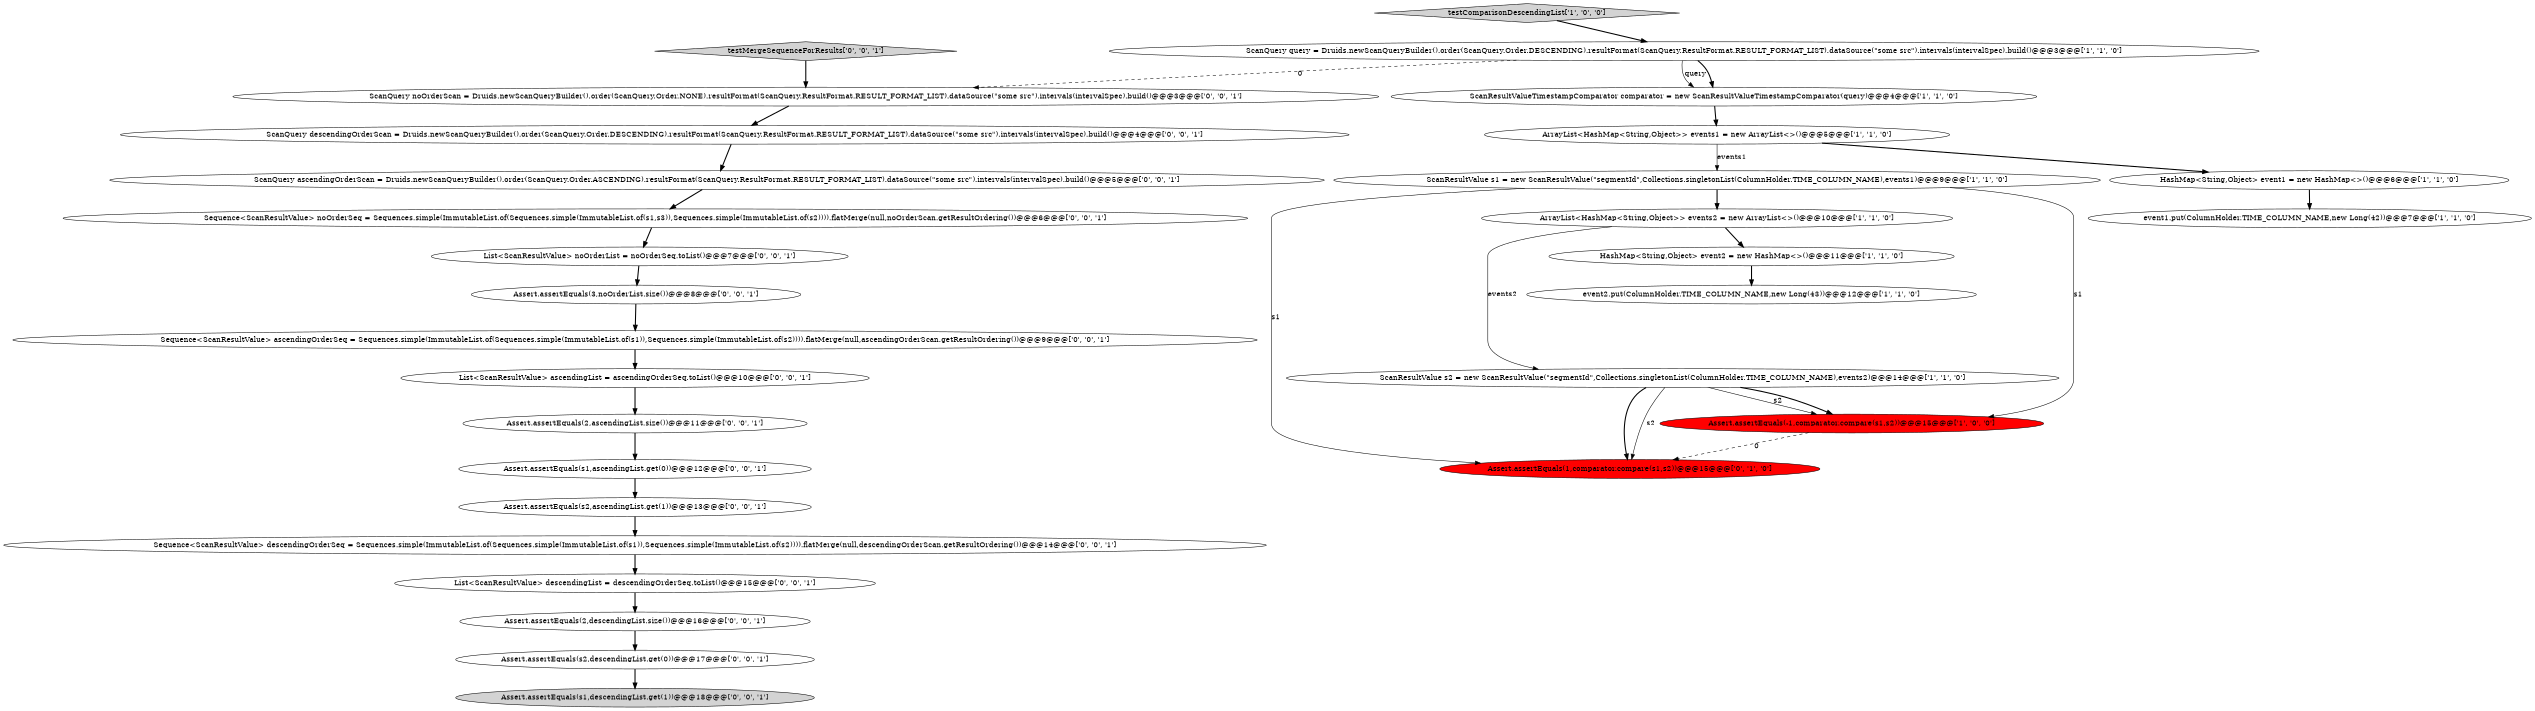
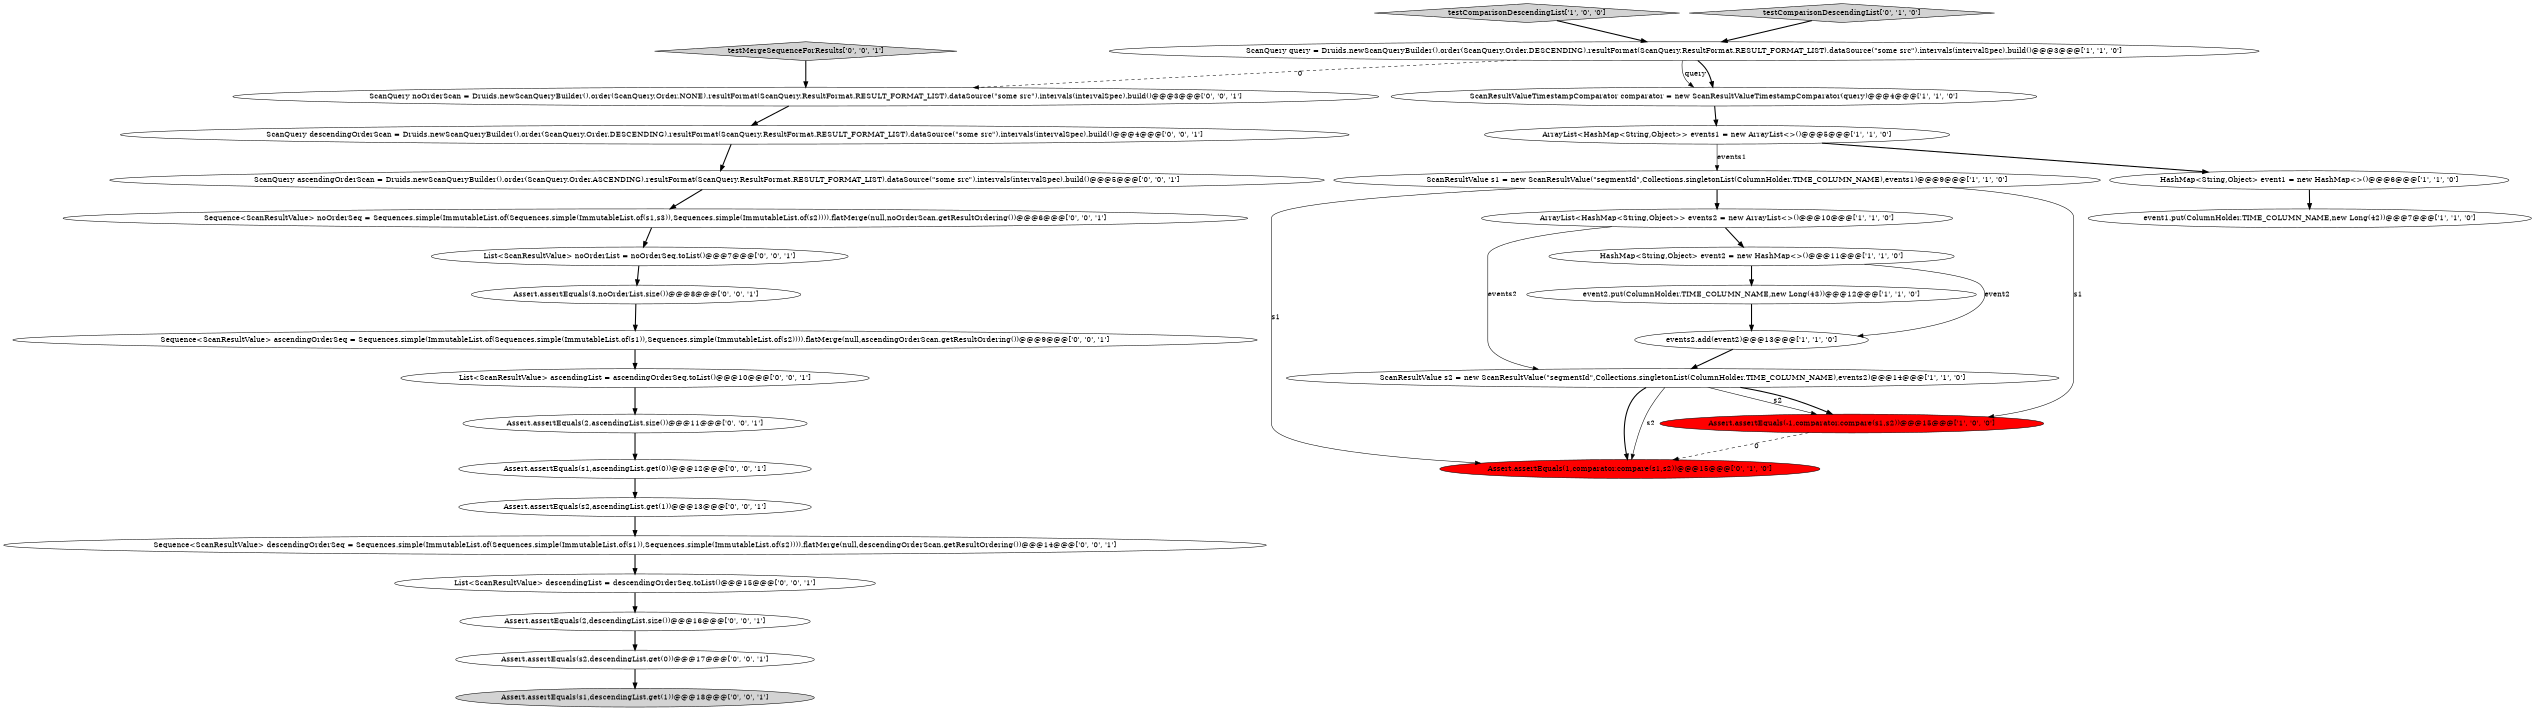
  digraph {
    node [fillcolor=white shape=ellipse style=filled]
    edge [style=bold]
    n1 [label="ScanResultValueTimestampComparator comparator = new ScanResultValueTimestampComparator(query)@@@4@@@['1', '1', '0']"]
    n2 [label="ArrayList<HashMap<String,Object>> events1 = new ArrayList<>()@@@5@@@['1', '1', '0']"]
    n3 [label="HashMap<String,Object> event1 = new HashMap<>()@@@6@@@['1', '1', '0']"]
    n4 [label="ScanResultValue s1 = new ScanResultValue(\"segmentId\",Collections.singletonList(ColumnHolder.TIME_COLUMN_NAME),events1)@@@9@@@['1', '1', '0']"]
    n5 [label="Assert.assertEquals(2,descendingList.size())@@@16@@@['0', '0', '1']"]
    n6 [label="Assert.assertEquals(s2,descendingList.get(0))@@@17@@@['0', '0', '1']"]
    n7 [fillcolor=lightgray label="Assert.assertEquals(s1,descendingList.get(1))@@@18@@@['0', '0', '1']"]
    n8 [label="ScanQuery descendingOrderScan = Druids.newScanQueryBuilder().order(ScanQuery.Order.DESCENDING).resultFormat(ScanQuery.ResultFormat.RESULT_FORMAT_LIST).dataSource(\"some src\").intervals(intervalSpec).build()@@@4@@@['0', '0', '1']"]
    n9 [label="ScanQuery ascendingOrderScan = Druids.newScanQueryBuilder().order(ScanQuery.Order.ASCENDING).resultFormat(ScanQuery.ResultFormat.RESULT_FORMAT_LIST).dataSource(\"some src\").intervals(intervalSpec).build()@@@5@@@['0', '0', '1']"]
    n10 [label="Sequence<ScanResultValue> noOrderSeq = Sequences.simple(ImmutableList.of(Sequences.simple(ImmutableList.of(s1,s3)),Sequences.simple(ImmutableList.of(s2)))).flatMerge(null,noOrderScan.getResultOrdering())@@@6@@@['0', '0', '1']"]
    n11 [label="Assert.assertEquals(3,noOrderList.size())@@@8@@@['0', '0', '1']"]
    n12 [label="Sequence<ScanResultValue> ascendingOrderSeq = Sequences.simple(ImmutableList.of(Sequences.simple(ImmutableList.of(s1)),Sequences.simple(ImmutableList.of(s2)))).flatMerge(null,ascendingOrderScan.getResultOrdering())@@@9@@@['0', '0', '1']"]
    n13 [label="List<ScanResultValue> ascendingList = ascendingOrderSeq.toList()@@@10@@@['0', '0', '1']"]
    n14 [label="Assert.assertEquals(2,ascendingList.size())@@@11@@@['0', '0', '1']"]
    n15 [label="Assert.assertEquals(s1,ascendingList.get(0))@@@12@@@['0', '0', '1']"]
    n16 [label="Assert.assertEquals(s2,ascendingList.get(1))@@@13@@@['0', '0', '1']"]
    n17 [label="Sequence<ScanResultValue> descendingOrderSeq = Sequences.simple(ImmutableList.of(Sequences.simple(ImmutableList.of(s1)),Sequences.simple(ImmutableList.of(s2)))).flatMerge(null,descendingOrderScan.getResultOrdering())@@@14@@@['0', '0', '1']"]
    n18 [label="List<ScanResultValue> descendingList = descendingOrderSeq.toList()@@@15@@@['0', '0', '1']"]
    n19 [label="event1.put(ColumnHolder.TIME_COLUMN_NAME,new Long(42))@@@7@@@['1', '1', '0']"]
+   n20 [label="events2.add(event2)@@@13@@@['1', '1', '0']"]
    n21 [label="ScanResultValue s2 = new ScanResultValue(\"segmentId\",Collections.singletonList(ColumnHolder.TIME_COLUMN_NAME),events2)@@@14@@@['1', '1', '0']"]
    n22 [fillcolor=red label="Assert.assertEquals(-1,comparator.compare(s1,s2))@@@15@@@['1', '0', '0']"]
    n23 [fillcolor=red label="Assert.assertEquals(1,comparator.compare(s1,s2))@@@15@@@['0', '1', '0']"]
    n24 [label="ArrayList<HashMap<String,Object>> events2 = new ArrayList<>()@@@10@@@['1', '1', '0']"]
    n25 [label="List<ScanResultValue> noOrderList = noOrderSeq.toList()@@@7@@@['0', '0', '1']"]
    n26 [label="HashMap<String,Object> event2 = new HashMap<>()@@@11@@@['1', '1', '0']"]
    n27 [label="event2.put(ColumnHolder.TIME_COLUMN_NAME,new Long(43))@@@12@@@['1', '1', '0']"]
    n28 [label="ScanQuery query = Druids.newScanQueryBuilder().order(ScanQuery.Order.DESCENDING).resultFormat(ScanQuery.ResultFormat.RESULT_FORMAT_LIST).dataSource(\"some src\").intervals(intervalSpec).build()@@@3@@@['1', '1', '0']"]
    n29 [label="ScanQuery noOrderScan = Druids.newScanQueryBuilder().order(ScanQuery.Order.NONE).resultFormat(ScanQuery.ResultFormat.RESULT_FORMAT_LIST).dataSource(\"some src\").intervals(intervalSpec).build()@@@3@@@['0', '0', '1']"]
    n30 [fillcolor=lightgray label="testComparisonDescendingList['1', '0', '0']" shape=diamond]
+   n31 [fillcolor=lightgray label="testComparisonDescendingList['0', '1', '0']" shape=diamond]
    n32 [fillcolor=lightgray label="testMergeSequenceForResults['0', '0', '1']" shape=diamond]
    n1 -> n2
    n2 -> n3
    n2 -> n4 [label=events1 style=solid]
    n3 -> n19
    n4 -> n22 [label=s1 style=solid]
    n4 -> n23 [label=s1 style=solid]
    n4 -> n24
    n5 -> n6
    n6 -> n7
    n8 -> n9
    n9 -> n10
    n10 -> n25
    n11 -> n12
    n12 -> n13
    n13 -> n14
    n14 -> n15
    n15 -> n16
    n16 -> n17
    n17 -> n18
    n18 -> n5
+   n20 -> n21
    n21 -> n22 [label=s2 style=solid]
    n21 -> n22
    n21 -> n23
    n21 -> n23 [label=s2 style=solid]
    n22 -> n23 [label=0 style=dashed]
    n24 -> n21 [label=events2 style=solid]
    n24 -> n26
    n25 -> n11
+   n26 -> n20 [label=event2 style=solid]
    n26 -> n27
+   n27 -> n20
    n28 -> n1 [label=query style=solid]
    n28 -> n1
    n28 -> n29 [label=0 style=dashed]
    n29 -> n8
    n30 -> n28
+   n31 -> n28
    n32 -> n29
  }
